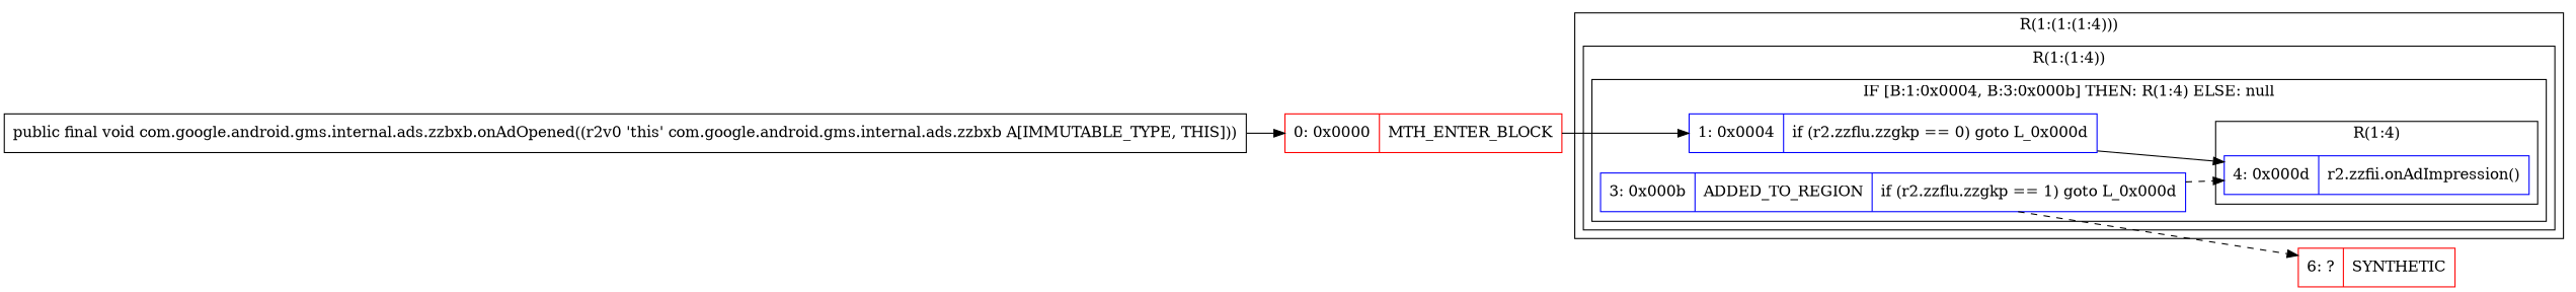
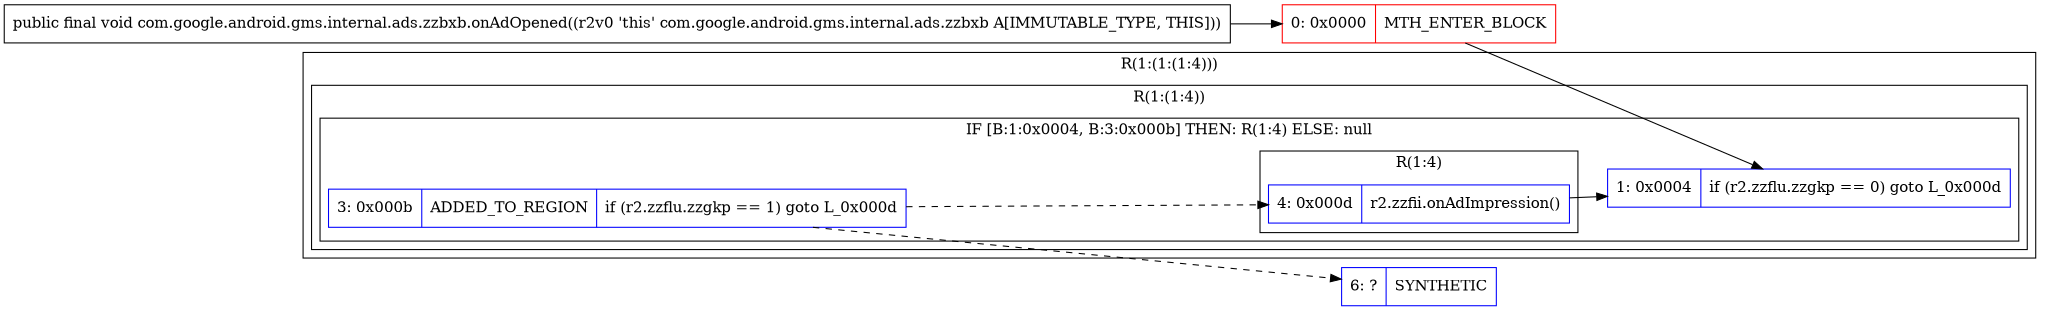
  digraph {
    rankdir=LR
    node [color=blue shape=record]
    n1 [label="{4\:\ 0x000d|r2.zzfii.onAdImpression()\l}"]
    n2 [label="{1\:\ 0x0004|if (r2.zzflu.zzgkp == 0) goto L_0x000d\l}"]
    n3 [label="{3\:\ 0x000b|ADDED_TO_REGION\l|if (r2.zzflu.zzgkp == 1) goto L_0x000d\l}"]
-   n4 [color=red label="{6\:\ ?|SYNTHETIC\l}"]
+   n4 [label="{6\:\ ?|SYNTHETIC\l}"]
    n5 [color=red label="{0\:\ 0x0000|MTH_ENTER_BLOCK\l}"]
    n6 [label="{public final void com.google.android.gms.internal.ads.zzbxb.onAdOpened((r2v0 'this' com.google.android.gms.internal.ads.zzbxb A[IMMUTABLE_TYPE, THIS])) }" color=""]
    subgraph cluster_1 {
      label="R(1:(1:(1:4)))"
      subgraph cluster_2 {
        label="R(1:(1:4))"
        subgraph cluster_3 {
          label="IF [B:1:0x0004, B:3:0x000b] THEN: R(1:4) ELSE: null"
          n2
          n3
          subgraph cluster_4 {
            label="R(1:4)"
            n1
          }
        }
      }
    }
-   n2 -> n1
+   n1 -> n2
    n3 -> n1 [style=dashed]
    n3 -> n4 [style=dashed]
    n5 -> n2
    n6 -> n5
  }
